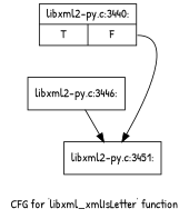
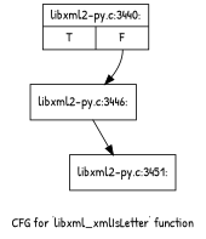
  digraph {
    fontname="Patrick Hand"
    label="CFG for 'libxml_xmlIsLetter' function"
    node [fontname="Patrick Hand" shape=record]
    edge [fontname="Patrick Hand"]
    n1 [label="{libxml2-py.c:3440:|{<s0>T|<s1>F}}"]
    n2 [label="{libxml2-py.c:3446:}"]
    n3 [label="{libxml2-py.c:3451:}"]
-   n1 -> n3 [tailport=s1]
+   n1 -> n2 [tailport=s1]
    n2 -> n3
  }
